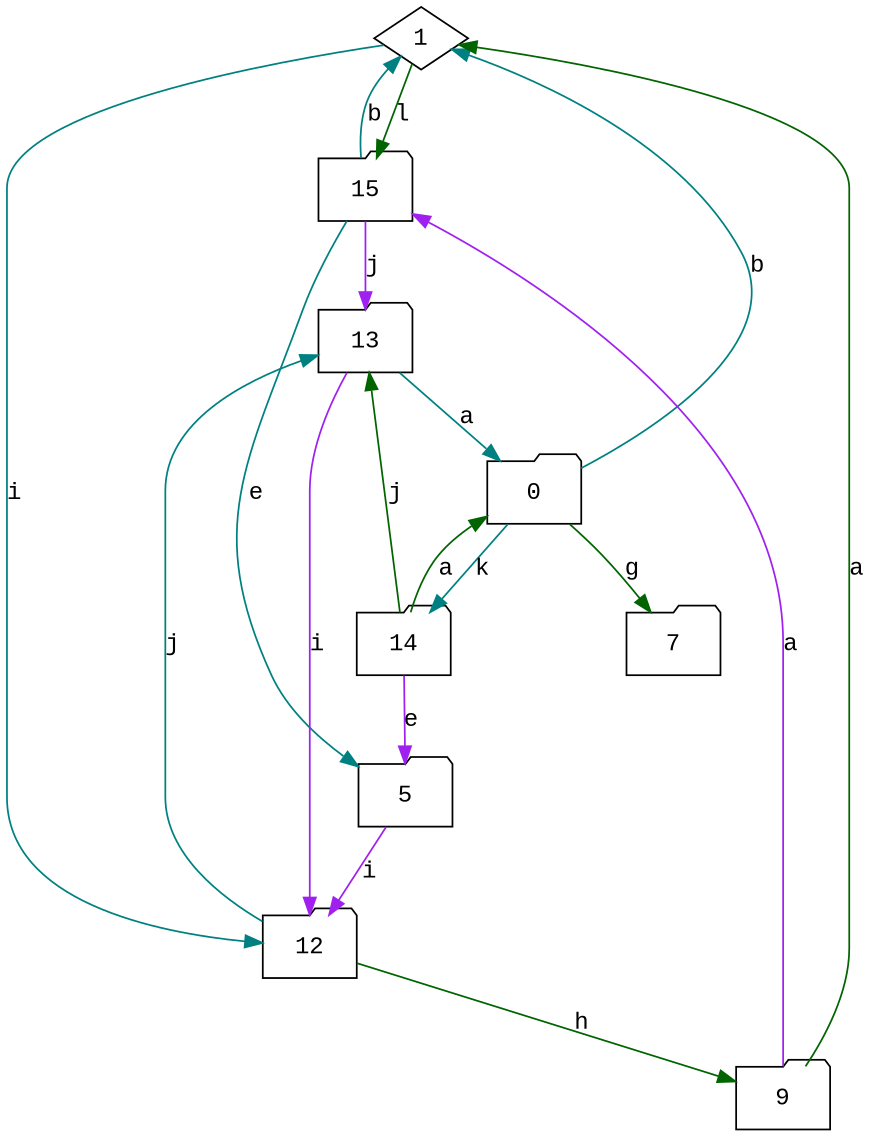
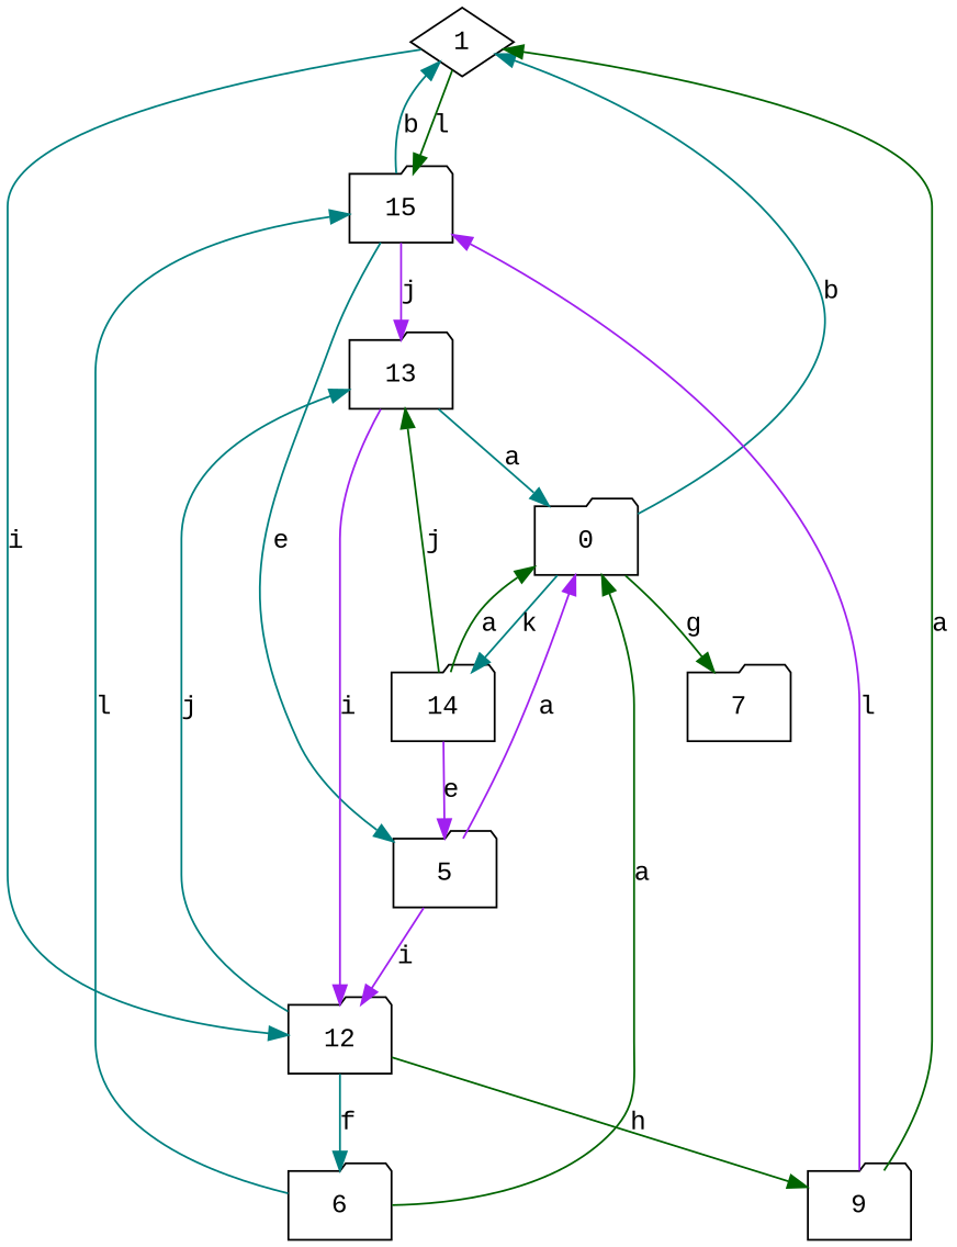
  strict digraph {
    fontname="Liberation Mono"
    node [fontname="Liberation Mono" shape=folder]
    edge [color=teal fontname="Liberation Mono"]
    1 [shape=diamond]
    0
    7
    14
    15
    12
    5
    13
+   6
    9
    1 -> 15 [color=darkgreen label=l]
    1 -> 12 [label=i]
    0 -> 1 [label=b]
    0 -> 7 [color=darkgreen label=g]
    0 -> 14 [label=k]
    14 -> 0 [color=darkgreen label=a]
    14 -> 5 [color=purple label=e]
    14 -> 13 [color=darkgreen label=j]
    15 -> 1 [label=b]
    15 -> 5 [label=e]
    15 -> 13 [color=purple label=j]
    12 -> 13 [label=j]
+   12 -> 6 [label=f]
    12 -> 9 [color=darkgreen label=h]
+   5 -> 0 [color=purple label=a]
    5 -> 12 [color=purple label=i]
    13 -> 0 [label=a]
    13 -> 12 [color=purple label=i]
+   6 -> 0 [color=darkgreen label=a]
+   6 -> 15 [label=l]
    9 -> 1 [color=darkgreen label=a]
-   9 -> 15 [color=purple label=a]
+   9 -> 15 [color=purple label=l]
  }
